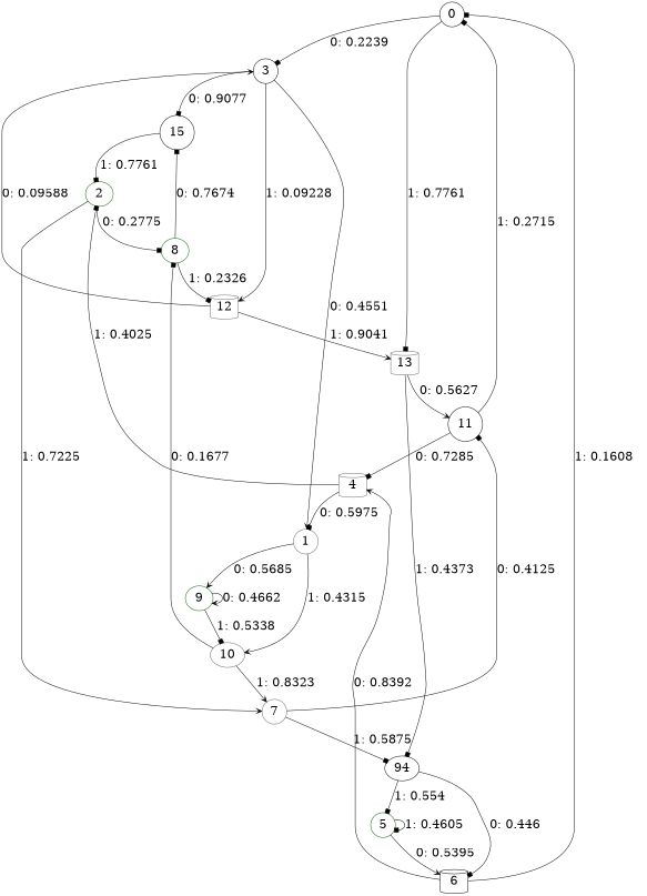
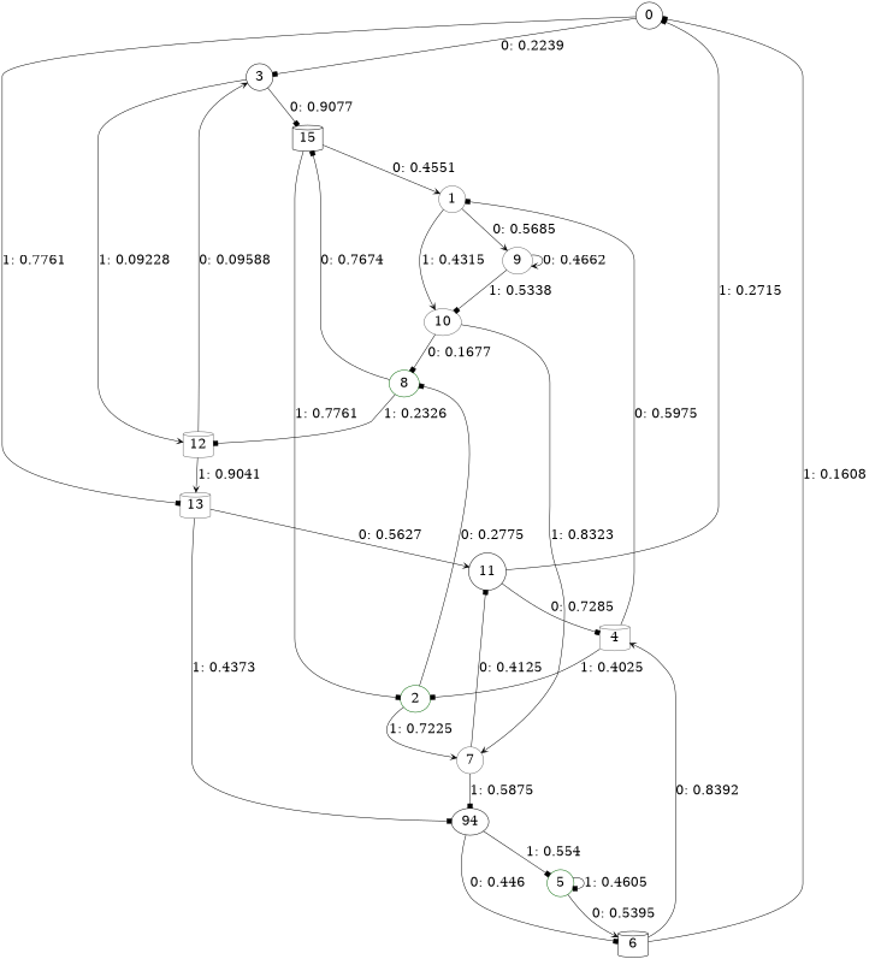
  digraph {
    node [color=black fontsize=24 shape=circle]
    edge [arrowhead=box fontsize=24]
    0
    3
    13 [color=gray40 shape=cylinder]
-   15
+   15 [shape=cylinder]
    12 [color=gray40 shape=cylinder]
    11
    n7 [label=94 shape=ellipse]
    1 [color=gray40]
    2 [color=darkgreen shape=ellipse]
    4 [color=gray40 shape=cylinder]
    5 [color=darkgreen]
    6 [shape=cylinder]
-   9 [color=darkgreen shape=ellipse]
+   9 [color=gray40 shape=ellipse]
    10 [color=gray40 shape=ellipse]
    8 [color=darkgreen shape=ellipse]
    7 [color=gray40]
    0 -> 3 [label="0: 0.2239   "]
    0 -> 13 [label="1: 0.7761   "]
    3 -> 15 [label="0: 0.9077   "]
    3 -> 12 [arrowhead=vee label="1: 0.09228  "]
    13 -> 11 [arrowhead=vee label="0: 0.5627   "]
    13 -> n7 [label="1: 0.4373   "]
-   3 -> 1 [arrowhead=vee label="0: 0.4551   "]
+   15 -> 1 [arrowhead=vee label="0: 0.4551   "]
    15 -> 2 [label="1: 0.7761   "]
    12 -> 3 [arrowhead=vee label="0: 0.09588  "]
    12 -> 13 [arrowhead=vee label="1: 0.9041   "]
    11 -> 0 [label="1: 0.2715   "]
    11 -> 4 [label="0: 0.7285   "]
    n7 -> 5 [label="1: 0.554    "]
    n7 -> 6 [label="0: 0.446    "]
    1 -> 9 [arrowhead=vee label="0: 0.5685   "]
    1 -> 10 [arrowhead=vee label="1: 0.4315   "]
    2 -> 8 [label="0: 0.2775   "]
    2 -> 7 [arrowhead=vee label="1: 0.7225   "]
    4 -> 1 [label="0: 0.5975   "]
    4 -> 2 [label="1: 0.4025   "]
    5 -> 5 [label="1: 0.4605   "]
    5 -> 6 [arrowhead=vee label="0: 0.5395   "]
    6 -> 0 [label="1: 0.1608   "]
    6 -> 4 [arrowhead=vee label="0: 0.8392   "]
    9 -> 9 [arrowhead=vee label="0: 0.4662   "]
    9 -> 10 [label="1: 0.5338   "]
    10 -> 8 [label="0: 0.1677   "]
    10 -> 7 [arrowhead=vee label="1: 0.8323   "]
    8 -> 15 [label="0: 0.7674   "]
    8 -> 12 [label="1: 0.2326   "]
    7 -> 11 [label="0: 0.4125   "]
    7 -> n7 [label="1: 0.5875   "]
  }
